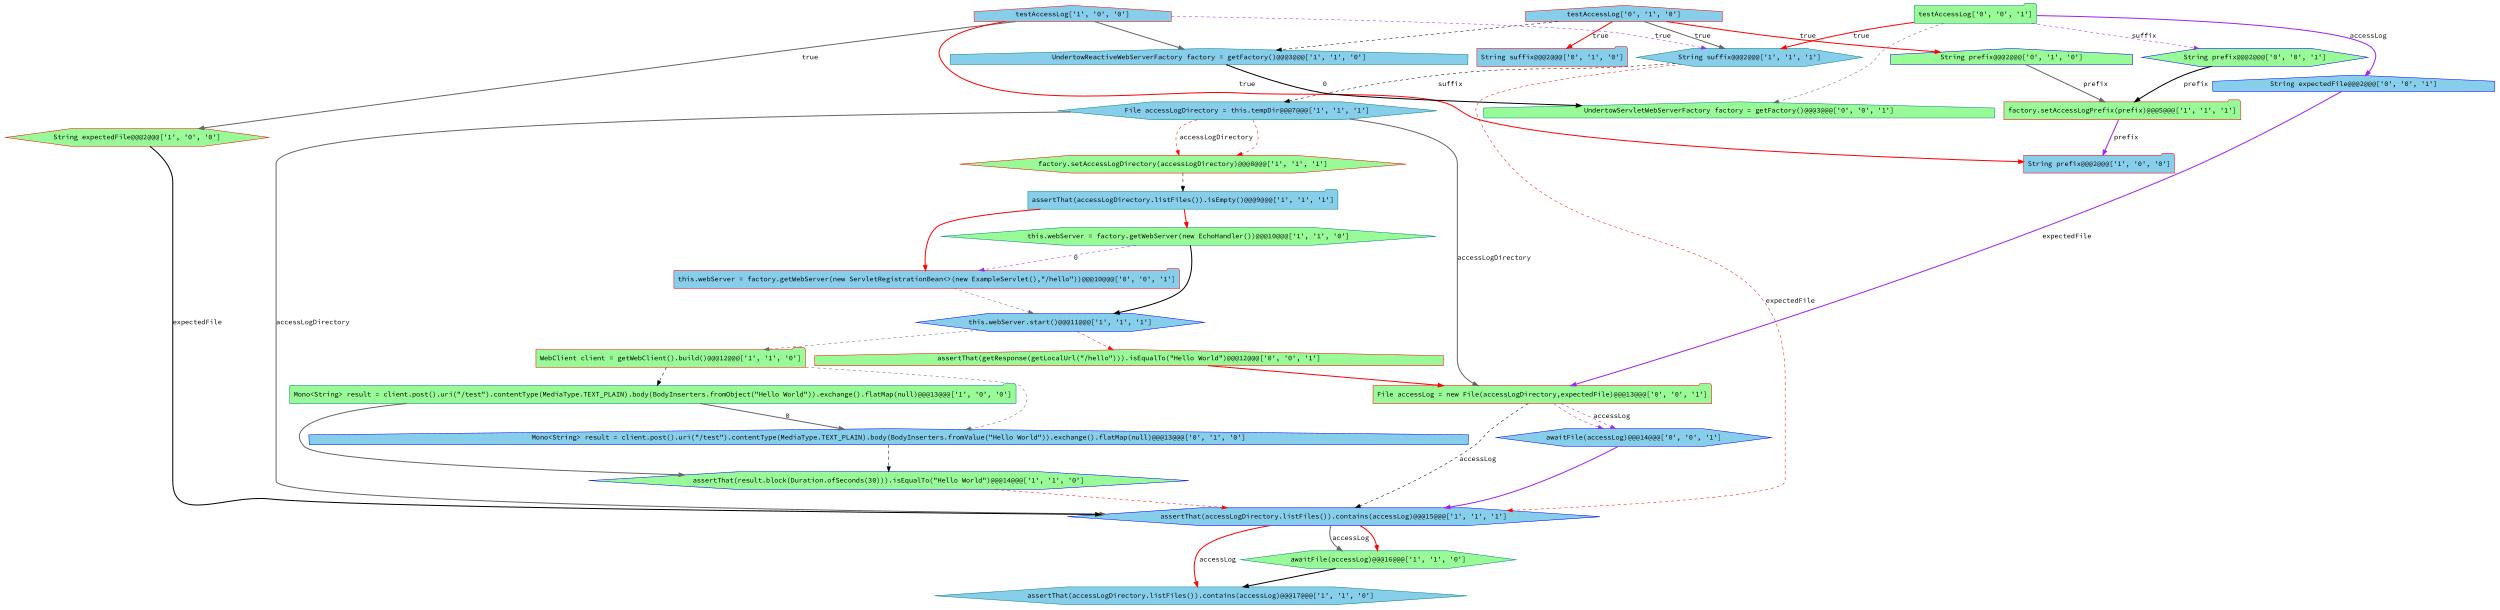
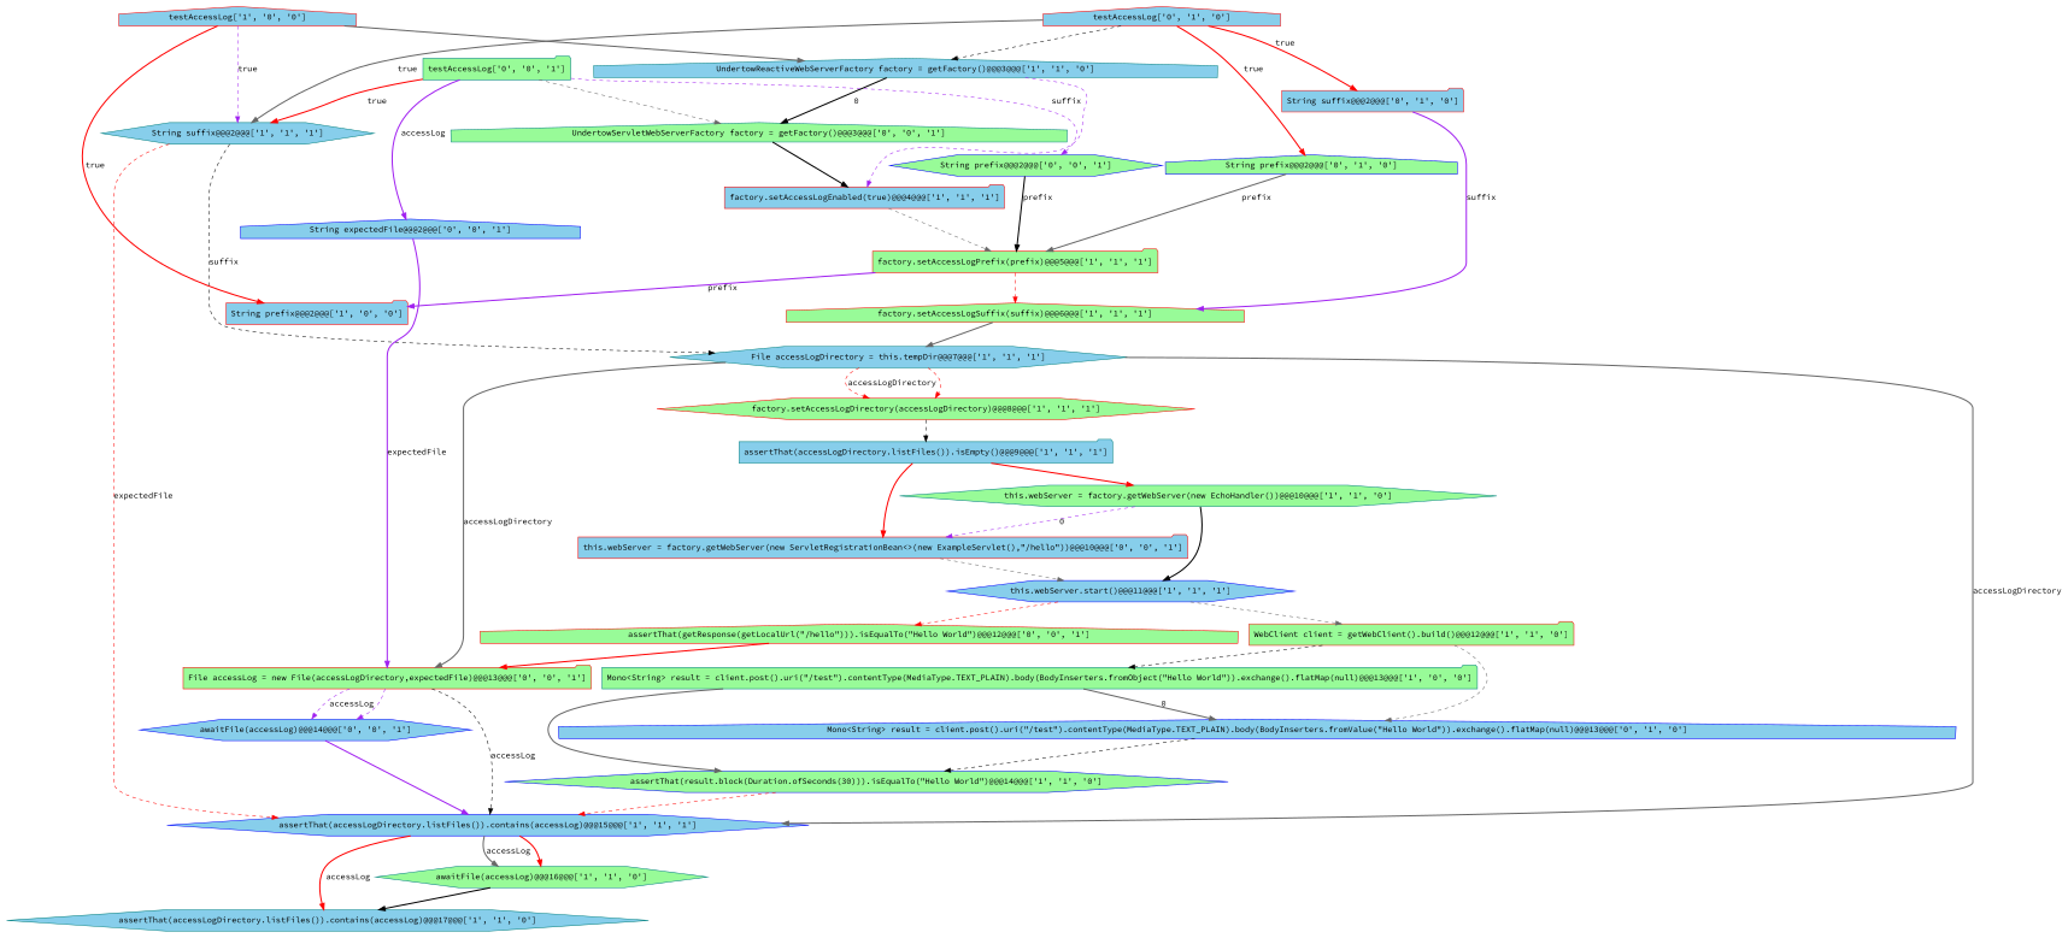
  digraph {
    fontname="Source Code Pro"
    node [color=red fillcolor=skyblue fontname="Source Code Pro" shape=hexagon style=filled]
    edge [color=red fontname="Source Code Pro" style=bold]
    n1 [color=teal label="String suffix@@@2@@@['1', '1', '1']"]
    n2 [color=blue label="assertThat(accessLogDirectory.listFiles()).contains(accessLog)@@@15@@@['1', '1', '1']"]
    n3 [color=teal label="File accessLogDirectory = this.tempDir@@@7@@@['1', '1', '1']"]
    n4 [color=teal fillcolor=palegreen label="awaitFile(accessLog)@@@16@@@['1', '1', '0']"]
    n5 [color=teal label="assertThat(accessLogDirectory.listFiles()).contains(accessLog)@@@17@@@['1', '1', '0']"]
+   n6 [fillcolor=palegreen label="factory.setAccessLogSuffix(suffix)@@@6@@@['1', '1', '1']" shape=house]
    n7 [label="testAccessLog['1', '0', '0']" shape=house]
-   n8 [fillcolor=palegreen label="String expectedFile@@@2@@@['1', '0', '0']"]
    n9 [color=teal label="UndertowReactiveWebServerFactory factory = getFactory()@@@3@@@['1', '1', '0']" shape=house]
    n10 [label="String prefix@@@2@@@['1', '0', '0']" shape=folder]
+   n11 [label="factory.setAccessLogEnabled(true)@@@4@@@['1', '1', '1']" shape=folder]
    n12 [color=teal fillcolor=palegreen label="UndertowServletWebServerFactory factory = getFactory()@@@3@@@['0', '0', '1']" shape=house]
    n13 [fillcolor=palegreen label="factory.setAccessLogPrefix(prefix)@@@5@@@['1', '1', '1']" shape=folder]
    n14 [fillcolor=palegreen label="WebClient client = getWebClient().build()@@@12@@@['1', '1', '0']" shape=folder]
    n15 [color=blue label="Mono<String> result = client.post().uri(\"/test\").contentType(MediaType.TEXT_PLAIN).body(BodyInserters.fromValue(\"Hello World\")).exchange().flatMap(null)@@@13@@@['0', '1', '0']" shape=house]
    n16 [color=teal fillcolor=palegreen label="Mono<String> result = client.post().uri(\"/test\").contentType(MediaType.TEXT_PLAIN).body(BodyInserters.fromObject(\"Hello World\")).exchange().flatMap(null)@@@13@@@['1', '0', '0']" shape=folder]
    n17 [color=blue fillcolor=palegreen label="assertThat(result.block(Duration.ofSeconds(30))).isEqualTo(\"Hello World\")@@@14@@@['1', '1', '0']"]
    n18 [color=blue label="this.webServer.start()@@@11@@@['1', '1', '1']"]
    n19 [fillcolor=palegreen label="assertThat(getResponse(getLocalUrl(\"/hello\"))).isEqualTo(\"Hello World\")@@@12@@@['0', '0', '1']" shape=house]
    n20 [fillcolor=palegreen label="File accessLog = new File(accessLogDirectory,expectedFile)@@@13@@@['0', '0', '1']" shape=folder]
    n21 [label="this.webServer = factory.getWebServer(new ServletRegistrationBean<>(new ExampleServlet(),\"/hello\"))@@@10@@@['0', '0', '1']" shape=folder]
    n22 [color=teal fillcolor=palegreen label="this.webServer = factory.getWebServer(new EchoHandler())@@@10@@@['1', '1', '0']"]
    n23 [color=blue label="awaitFile(accessLog)@@@14@@@['0', '0', '1']"]
    n24 [label="String suffix@@@2@@@['0', '1', '0']" shape=folder]
    n25 [fillcolor=palegreen label="factory.setAccessLogDirectory(accessLogDirectory)@@@8@@@['1', '1', '1']"]
    n26 [color=blue label="String expectedFile@@@2@@@['0', '0', '1']" shape=house]
    n27 [color=teal label="assertThat(accessLogDirectory.listFiles()).isEmpty()@@@9@@@['1', '1', '1']" shape=folder]
    n28 [color=blue fillcolor=palegreen label="String prefix@@@2@@@['0', '1', '0']" shape=house]
    n29 [color=blue fillcolor=palegreen label="String prefix@@@2@@@['0', '0', '1']"]
    n30 [label="testAccessLog['0', '1', '0']" shape=house]
    n31 [color=teal fillcolor=palegreen label="testAccessLog['0', '0', '1']" shape=folder]
    n1 -> n2 [label=expectedFile style=dashed]
    n1 -> n3 [color=black label=suffix style=dashed]
    n2 -> n4
    n2 -> n4 [color=gray40 label=accessLog]
    n2 -> n5 [label=accessLog]
    n3 -> n2 [color=gray40 label=accessLogDirectory]
    n3 -> n20 [color=gray40 label=accessLogDirectory]
    n3 -> n25 [style=dashed]
    n3 -> n25 [label=accessLogDirectory style=dashed]
    n4 -> n5 [color=black]
+   n6 -> n3 [color=gray40]
    n7 -> n1 [color=purple label=true style=dashed]
-   n7 -> n8 [color=gray40 label=true]
    n7 -> n9 [color=gray40]
    n7 -> n10 [label=true]
-   n8 -> n2 [color=black label=expectedFile]
+   n9 -> n11 [color=purple style=dashed]
    n9 -> n12 [color=black label=0]
+   n11 -> n13 [color=gray40 style=dashed]
+   n12 -> n11 [color=black]
+   n13 -> n6 [style=dashed]
    n13 -> n10 [color=purple label=prefix]
    n14 -> n15 [color=gray40 style=dashed]
    n14 -> n16 [color=black style=dashed]
    n15 -> n17 [color=black style=dashed]
    n16 -> n15 [color=gray40 label=0]
    n16 -> n17 [color=gray40]
    n17 -> n2 [style=dashed]
    n18 -> n14 [color=gray40 style=dashed]
    n18 -> n19 [style=dashed]
    n19 -> n20
    n20 -> n2 [color=black label=accessLog style=dashed]
    n20 -> n23 [color=purple label=accessLog style=dashed]
    n20 -> n23 [color=purple style=dashed]
    n21 -> n18 [color=gray40 style=dashed]
    n22 -> n18 [color=black]
    n22 -> n21 [color=purple label=0 style=dashed]
    n23 -> n2 [color=purple]
+   n24 -> n6 [color=purple label=suffix]
    n25 -> n27 [color=black style=dashed]
    n26 -> n20 [color=purple label=expectedFile]
    n27 -> n21
    n27 -> n22
    n28 -> n13 [color=gray40 label=prefix]
    n29 -> n13 [color=black label=prefix]
    n30 -> n1 [color=gray40 label=true]
    n30 -> n9 [color=black style=dashed]
    n30 -> n24 [label=true]
    n30 -> n28 [label=true]
    n31 -> n1 [label=true]
    n31 -> n12 [color=gray40 style=dashed]
    n31 -> n26 [color=purple label=accessLog]
    n31 -> n29 [color=purple label=suffix style=dashed]
  }
